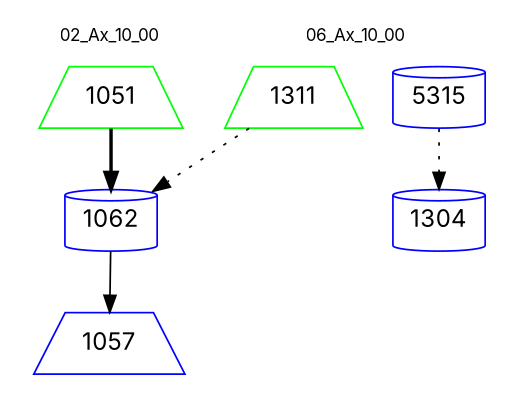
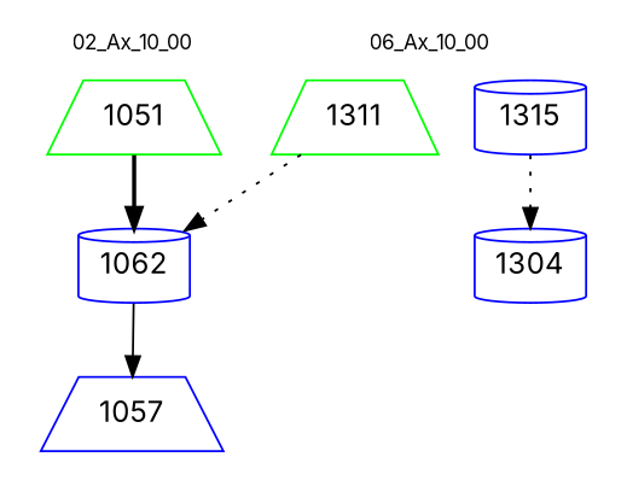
  digraph {
    fontname=Inter
    node [color=blue fontname=Inter shape=trapezium]
    edge [color=black fontname=Inter style=dotted]
    n1 [color=green label=1051]
    n2 [label=1062 shape=cylinder]
    n3 [label=1057]
    n4 [color=green label=1311]
-   n5 [label=5315 shape=cylinder]
+   n5 [label=1315 shape=cylinder]
    n6 [label=1304 shape=cylinder]
    subgraph cluster_1 {
      color=white
      fontsize=10
      label="02_Ax_10_00"
      n1
      n2
      n3
    }
    subgraph cluster_2 {
      color=white
      fontsize=10
      label="06_Ax_10_00"
      n4
      n5
      n6
    }
    n1 -> n2 [style=bold]
    n2 -> n3 [style=solid]
    n4 -> n2
    n5 -> n6
  }
